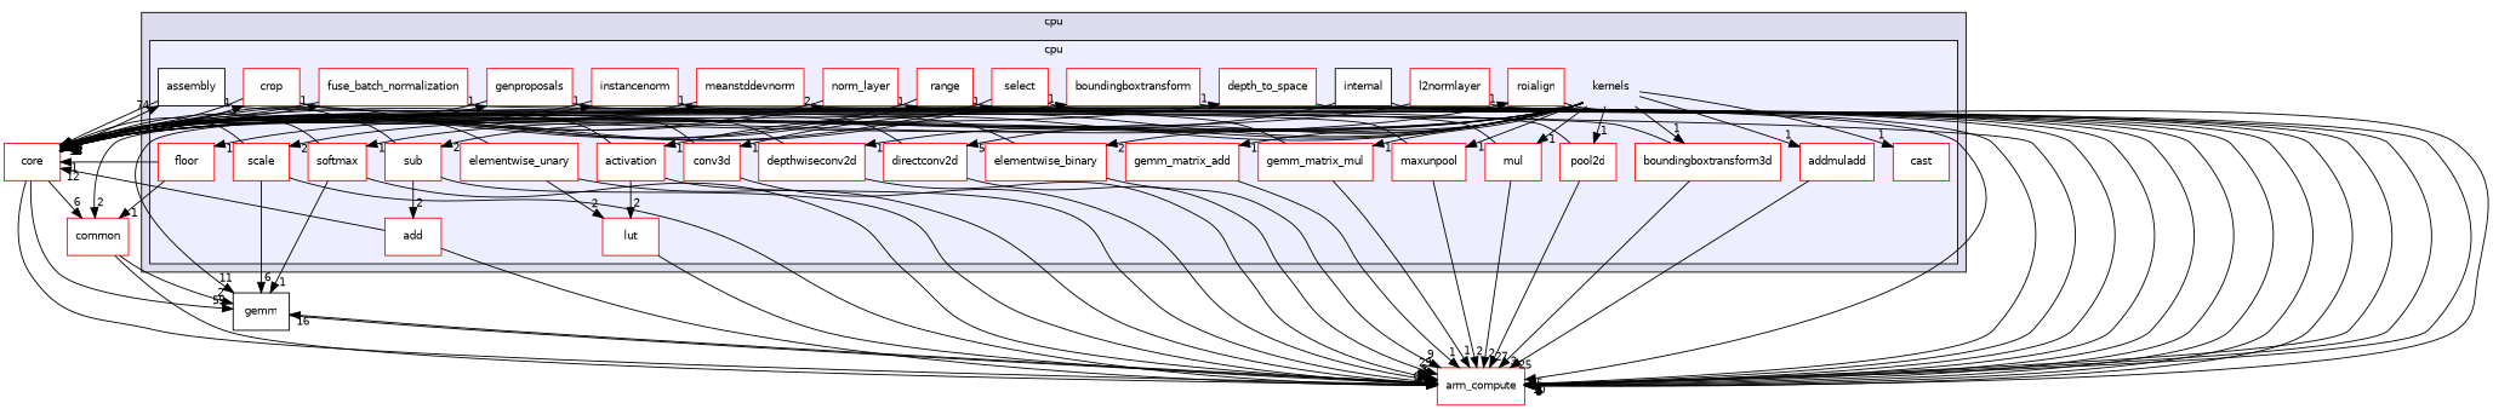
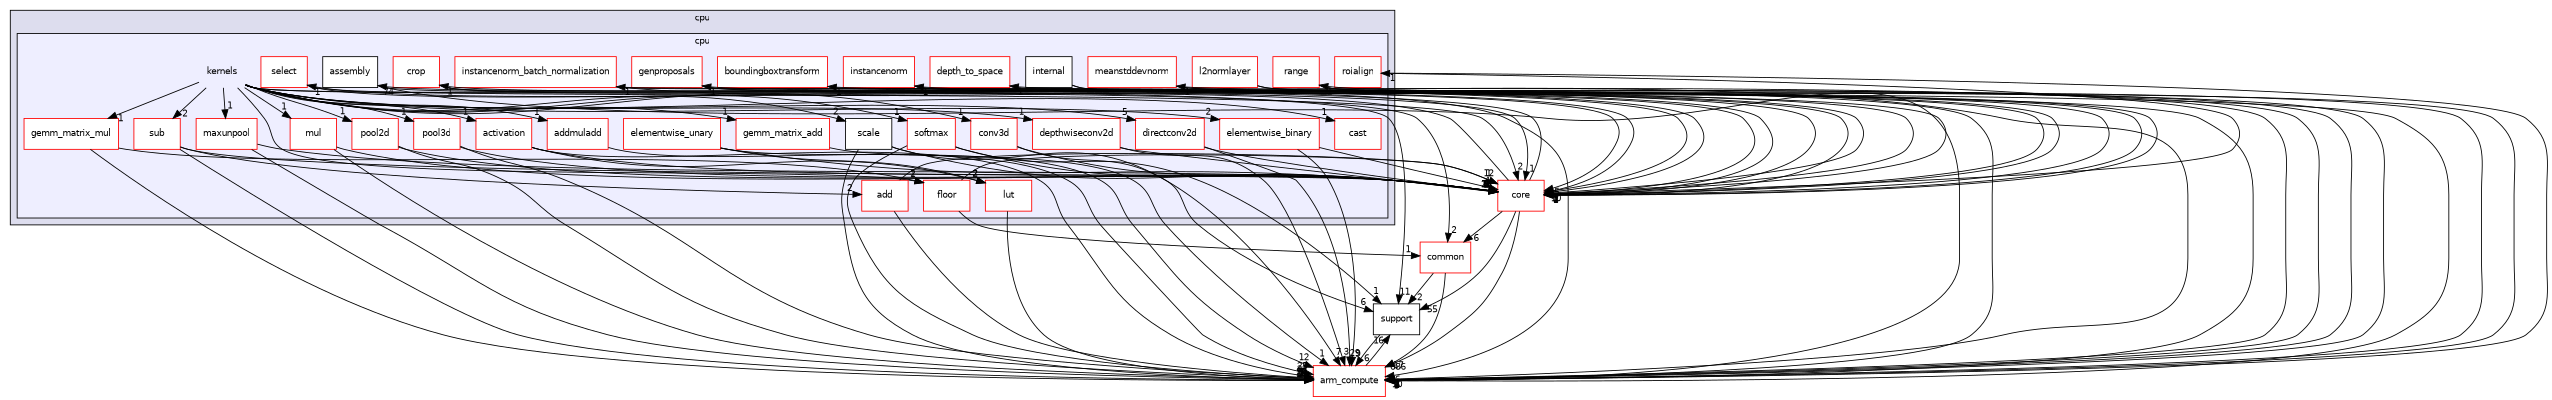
  digraph {
    compound=true
    node [fontname=Helvetica fontsize=10 shape=box color=red fillcolor=white style=filled]
    edge [headlabel=1 labeldistance=1.5 labelfontname=Helvetica labelfontsize=10]
    n1 [label=kernels shape=plaintext color="" fillcolor="" style=""]
    n2 [label=activation]
    n3 [label=add]
    n4 [label=addmuladd]
    n5 [label=assembly color=""]
    n6 [label=boundingboxtransform]
    n7 [label=cast]
    n8 [label=conv3d]
    n9 [label=crop]
    n10 [label=depth_to_space]
    n11 [label=depthwiseconv2d]
    n12 [label=directconv2d]
    n13 [label=elementwise_binary]
    n14 [label=elementwise_unary]
    n15 [label=floor]
-   n16 [label=fuse_batch_normalization]
+   n16 [label=instancenorm_batch_normalization]
    n17 [label=gemm_matrix_add]
    n18 [label=gemm_matrix_mul]
    n19 [label=genproposals]
    n20 [label=instancenorm]
    n21 [label=internal color=""]
    n22 [label=l2normlayer]
    n23 [label=lut]
    n24 [label=maxunpool]
    n25 [label=meanstddevnorm]
    n26 [label=mul]
-   n27 [label=norm_layer]
    n28 [label=pool2d]
-   n29 [label=boundingboxtransform3d]
+   n29 [label=pool3d]
    n30 [label=range]
    n31 [label=roialign]
-   n32 [label=scale]
+   n32 [color=black label=scale]
    n33 [label=select]
    n34 [label=softmax]
    n35 [label=sub]
-   n36 [label=gemm color="" fillcolor="" style=""]
+   n36 [label=support color="" fillcolor="" style=""]
    n37 [label=common]
    n38 [label=arm_compute]
    n39 [label=core]
    subgraph cluster_1 {
      bgcolor="#ddddee"
      fontname=Helvetica
      fontsize=10
      label=cpu
      pencolor=black
      subgraph cluster_2 {
        bgcolor="#eeeeff"
        fontname=Helvetica
        fontsize=10
        pencolor=black
        n1
        n2
        n3
        n4
        n5
        n6
        n7
        n8
        n9
        n10
        n11
        n12
        n13
        n14
        n15
        n16
        n17
        n18
        n19
        n20
        n21
        n22
        n23
        n24
        n25
        n26
-       n27
        n28
        n29
        n30
        n31
        n32
        n33
        n34
        n35
      }
    }
    n1 -> n2
    n1 -> n4
    n1 -> n7
    n1 -> n8
    n1 -> n11
    n1 -> n12 [headlabel=5]
    n1 -> n13 [headlabel=2]
    n1 -> n15
    n1 -> n17
    n1 -> n18
    n1 -> n24
    n1 -> n26
    n1 -> n28
    n1 -> n29
    n1 -> n32 [headlabel=2]
    n1 -> n34
    n1 -> n35 [headlabel=2]
    n1 -> n36 [headlabel=11]
    n1 -> n37 [headlabel=2]
    n2 -> n23 [headlabel=2]
    n2 -> n38 [headlabel=33]
    n2 -> n39 [headlabel=18]
    n3 -> n38 [headlabel=36]
    n3 -> n39 [headlabel=12]
    n4 -> n38 [headlabel=25]
    n5 -> n38 [headlabel=5]
    n5 -> n39
    n6 -> n38
    n8 -> n38 [headlabel=7]
    n8 -> n39 [headlabel=5]
    n9 -> n38 [headlabel=4]
    n9 -> n39 [headlabel=5]
    n10 -> n38 [headlabel=2]
    n11 -> n38 [headlabel=3]
    n11 -> n39 [headlabel=2]
    n12 -> n38 [headlabel=29]
    n12 -> n39 [headlabel=14]
    n13 -> n38 [headlabel=9]
    n13 -> n39 [headlabel=4]
    n14 -> n23 [headlabel=2]
    n14 -> n38 [headlabel=12]
    n14 -> n39 [headlabel=3]
    n15 -> n37
    n15 -> n39
    n16 -> n38 [headlabel=4]
    n16 -> n39 [headlabel=5]
    n17 -> n38
    n18 -> n38
-   n18 -> n39 [headlabel=2]
+   n18 -> n15 [headlabel=2]
    n19 -> n38 [headlabel=3]
    n19 -> n39
    n20 -> n38
    n20 -> n39
    n21 -> n38 [headlabel=10]
    n21 -> n39 [headlabel=10]
    n22 -> n38 [headlabel=3]
    n22 -> n39 [headlabel=2]
    n23 -> n38
    n24 -> n38 [headlabel=2]
    n24 -> n39
    n25 -> n38 [headlabel=3]
    n25 -> n39 [headlabel=4]
    n26 -> n38 [headlabel=2]
    n26 -> n39 [headlabel=2]
-   n27 -> n38 [headlabel=6]
-   n27 -> n39 [headlabel=5]
    n28 -> n38 [headlabel=27]
    n28 -> n39 [headlabel=18]
    n29 -> n38 [headlabel=3]
    n29 -> n39 [headlabel=6]
    n30 -> n38 [headlabel=3]
    n30 -> n39 [headlabel=3]
    n31 -> n38 [headlabel=2]
    n32 -> n36 [headlabel=6]
    n32 -> n38 [headlabel=15]
    n32 -> n39 [headlabel=23]
    n33 -> n38 [headlabel=6]
    n33 -> n39 [headlabel=2]
    n34 -> n36
    n34 -> n38 [headlabel=7]
    n34 -> n39 [headlabel=4]
    n35 -> n3 [headlabel=2]
    n35 -> n38 [headlabel=16]
    n35 -> n39 [headlabel=6]
    n36 -> n38 [headlabel=6]
    n37 -> n36 [headlabel=2]
    n37 -> n38 [headlabel=17]
    n38 -> n36 [headlabel=16]
    n39 -> n5 [headlabel=74]
    n39 -> n6
    n39 -> n9
    n39 -> n10
    n39 -> n16
    n39 -> n19
    n39 -> n20
    n39 -> n25
-   n39 -> n27 [headlabel=2]
    n39 -> n30
    n39 -> n31
    n39 -> n33
    n39 -> n36 [headlabel=55]
    n39 -> n37 [headlabel=6]
    n39 -> n38 [headlabel=686]
  }
